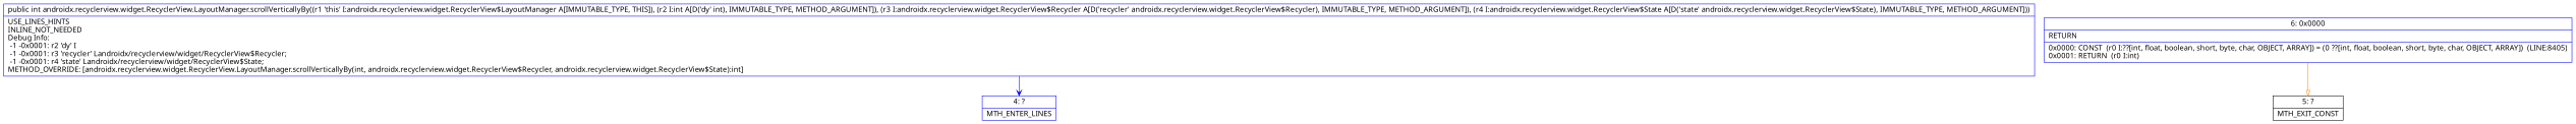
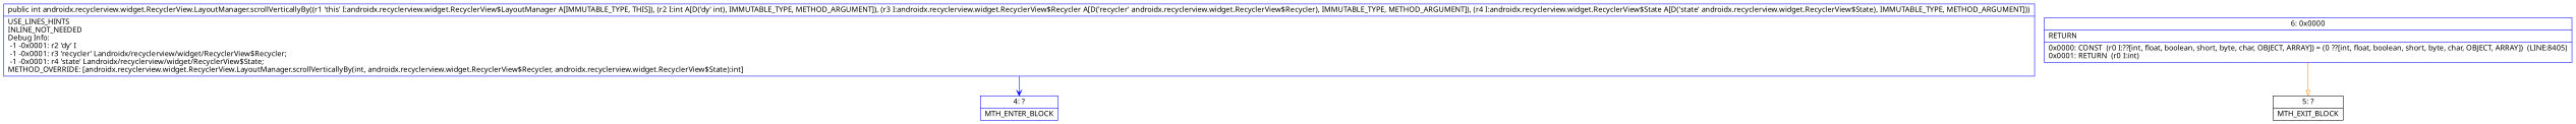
  digraph {
    fontname="Noto Sans"
    node [color=blue fontname="Noto Sans" shape=record]
    edge [fontname="Noto Sans"]
-   n1 [label="{4\:\ ?|MTH_ENTER_LINES\l}"]
+   n1 [label="{4\:\ ?|MTH_ENTER_BLOCK\l}"]
    n2 [label="{6\:\ 0x0000|RETURN\l|0x0000: CONST  (r0 I:??[int, float, boolean, short, byte, char, OBJECT, ARRAY]) = (0 ??[int, float, boolean, short, byte, char, OBJECT, ARRAY])  (LINE:8405)\l0x0001: RETURN  (r0 I:int) \l}"]
-   n3 [color=black label="{5\:\ ?|MTH_EXIT_CONST\l}"]
+   n3 [color=black label="{5\:\ ?|MTH_EXIT_BLOCK\l}"]
    n4 [label="{public int androidx.recyclerview.widget.RecyclerView.LayoutManager.scrollVerticallyBy((r1 'this' I:androidx.recyclerview.widget.RecyclerView$LayoutManager A[IMMUTABLE_TYPE, THIS]), (r2 I:int A[D('dy' int), IMMUTABLE_TYPE, METHOD_ARGUMENT]), (r3 I:androidx.recyclerview.widget.RecyclerView$Recycler A[D('recycler' androidx.recyclerview.widget.RecyclerView$Recycler), IMMUTABLE_TYPE, METHOD_ARGUMENT]), (r4 I:androidx.recyclerview.widget.RecyclerView$State A[D('state' androidx.recyclerview.widget.RecyclerView$State), IMMUTABLE_TYPE, METHOD_ARGUMENT]))  | USE_LINES_HINTS\lINLINE_NOT_NEEDED\lDebug Info:\l  \-1 \-0x0001: r2 'dy' I\l  \-1 \-0x0001: r3 'recycler' Landroidx\/recyclerview\/widget\/RecyclerView$Recycler;\l  \-1 \-0x0001: r4 'state' Landroidx\/recyclerview\/widget\/RecyclerView$State;\lMETHOD_OVERRIDE: [androidx.recyclerview.widget.RecyclerView.LayoutManager.scrollVerticallyBy(int, androidx.recyclerview.widget.RecyclerView$Recycler, androidx.recyclerview.widget.RecyclerView$State):int]\l}"]
    n2 -> n3 [arrowhead=onormal color=darkorange]
    n4 -> n1 [arrowhead=vee color=blue]
  }
